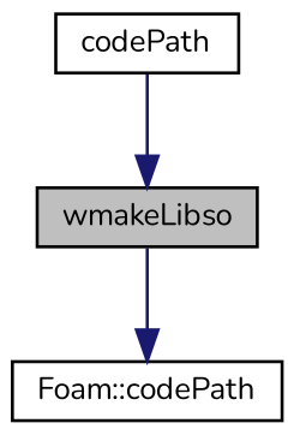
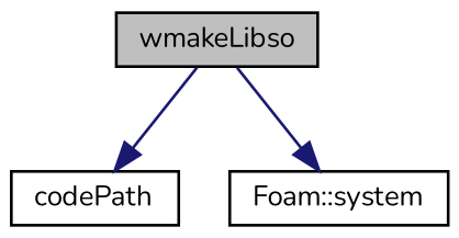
  digraph {
    fontname=Nunito
    rankdir=TB
    node [color=black fontname=Nunito fontsize=10 shape=record]
    edge [color=midnightblue fontname=Nunito fontsize=10 labelfontname=Helvetica labelfontsize=10 style=solid]
    n1 [fillcolor=grey75 fontcolor=black height=0.2 label=wmakeLibso style=filled width=0.4]
    n2 [height=0.2 label=codePath width=0.4]
-   n3 [height=0.2 label="Foam::codePath" width=0.4]
-   n2 -> n1
+   n3 [height=0.2 label="Foam::system" width=0.4]
+   n1 -> n2
    n1 -> n3
  }
